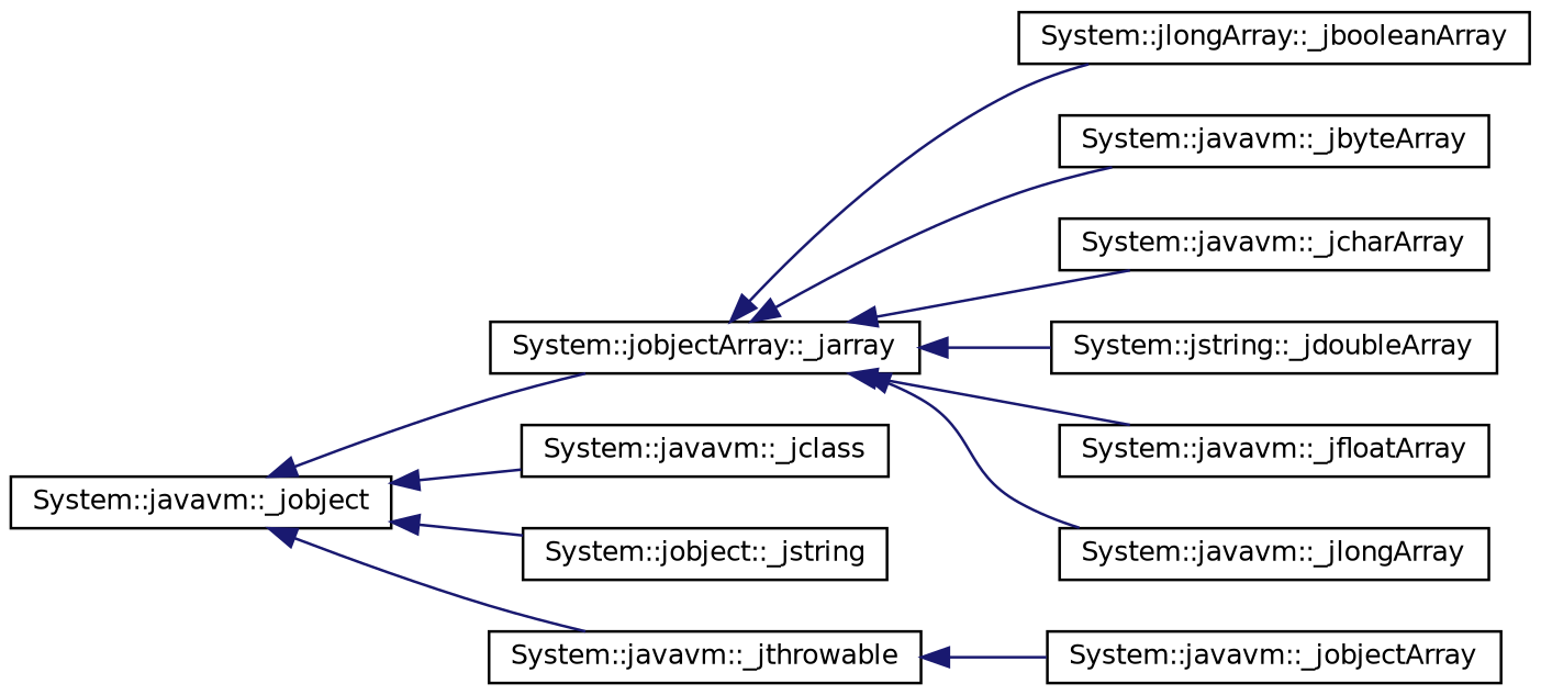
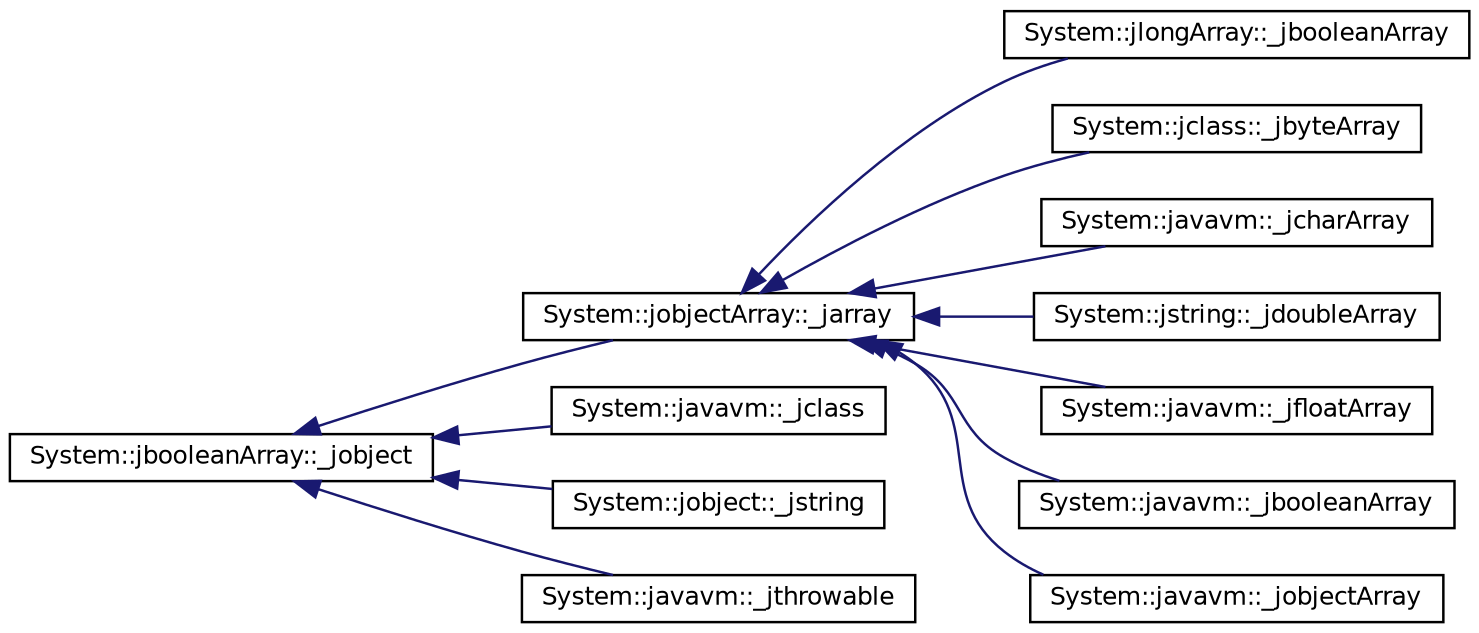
  digraph {
    rankdir=LR
    node [color=black fillcolor=white fontname=Helvetica fontsize=10 shape=record style=filled]
    edge [color=midnightblue dir=back fontname=Helvetica fontsize=10 labelfontname=Helvetica labelfontsize=10 style=solid]
-   n1 [height=0.2 label="System::javavm::_jobject" width=0.4]
+   n1 [height=0.2 label="System::jbooleanArray::_jobject" width=0.4]
    n2 [height=0.2 label="System::jobjectArray::_jarray" width=0.4]
    n3 [height=0.2 label="System::javavm::_jclass" width=0.4]
    n4 [height=0.2 label="System::jobject::_jstring" width=0.4]
    n5 [height=0.2 label="System::javavm::_jthrowable" width=0.4]
    n6 [height=0.2 label="System::jlongArray::_jbooleanArray" width=0.4]
-   n7 [height=0.2 label="System::javavm::_jbyteArray" width=0.4]
+   n7 [height=0.2 label="System::jclass::_jbyteArray" width=0.4]
    n8 [height=0.2 label="System::javavm::_jcharArray" width=0.4]
    n9 [height=0.2 label="System::jstring::_jdoubleArray" width=0.4]
    n10 [height=0.2 label="System::javavm::_jfloatArray" width=0.4]
-   n11 [height=0.2 label="System::javavm::_jlongArray" width=0.4]
+   n11 [height=0.2 label="System::javavm::_jbooleanArray" width=0.4]
    n12 [height=0.2 label="System::javavm::_jobjectArray" width=0.4]
    n1 -> n2
    n1 -> n3
    n1 -> n4
    n1 -> n5
    n2 -> n6
    n2 -> n7
    n2 -> n8
    n2 -> n9
    n2 -> n10
    n2 -> n11
-   n5 -> n12
+   n2 -> n12
  }
